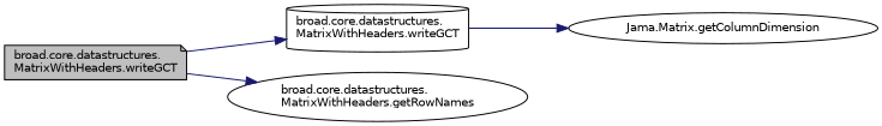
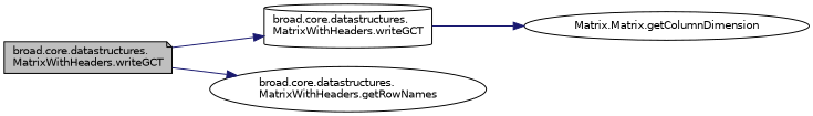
  digraph {
    rankdir=LR
    node [color=black fillcolor=white fontname=Helvetica fontsize=10 shape=ellipse style=filled]
    edge [color=midnightblue fontname=Helvetica fontsize=10 labelfontname=Helvetica labelfontsize=10 style=solid]
    n1 [fillcolor=grey75 fontcolor=black height=0.2 label="broad.core.datastructures.\lMatrixWithHeaders.writeGCT" shape=note width=0.4]
    n2 [height=0.2 label="broad.core.datastructures.\lMatrixWithHeaders.writeGCT" shape=cylinder width=0.4]
    n3 [height=0.2 label="broad.core.datastructures.\lMatrixWithHeaders.getRowNames" width=0.4]
-   n4 [height=0.2 label="Jama.Matrix.getColumnDimension" width=0.4]
+   n4 [height=0.2 label="Matrix.Matrix.getColumnDimension" width=0.4]
    n1 -> n2
    n1 -> n3
    n2 -> n4
  }
